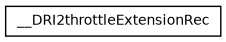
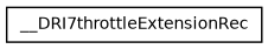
  digraph {
    rankdir=LR
-   n1 [color=black fillcolor=white fontname=Helvetica fontsize=10 height=0.2 label=__DRI2throttleExtensionRec shape=record style=filled width=0.4]
+   n1 [color=black fillcolor=white fontname=Helvetica fontsize=10 height=0.2 label=__DRI7throttleExtensionRec shape=record style=filled width=0.4]
  }
